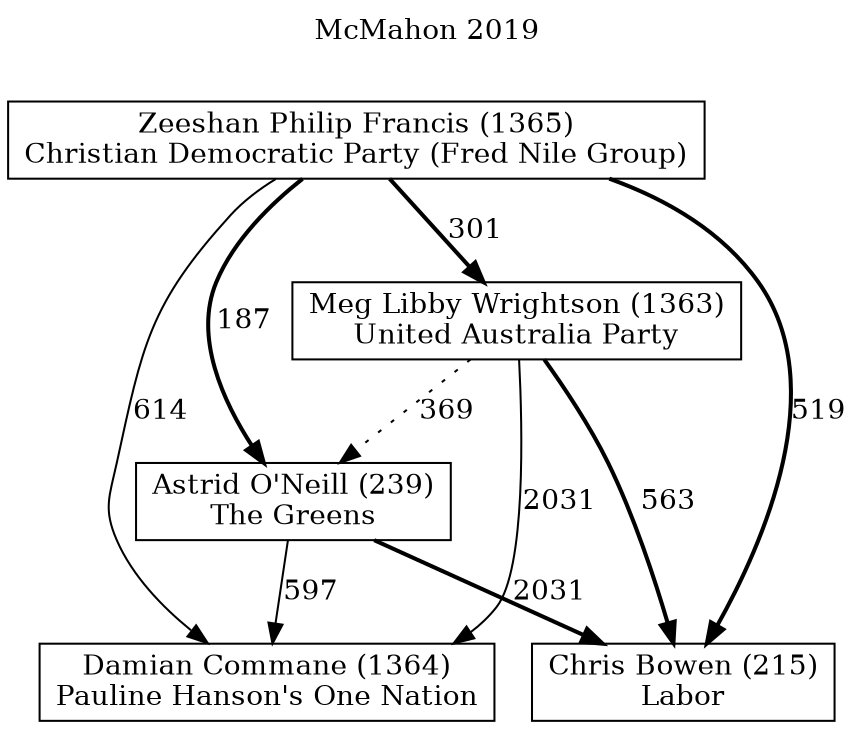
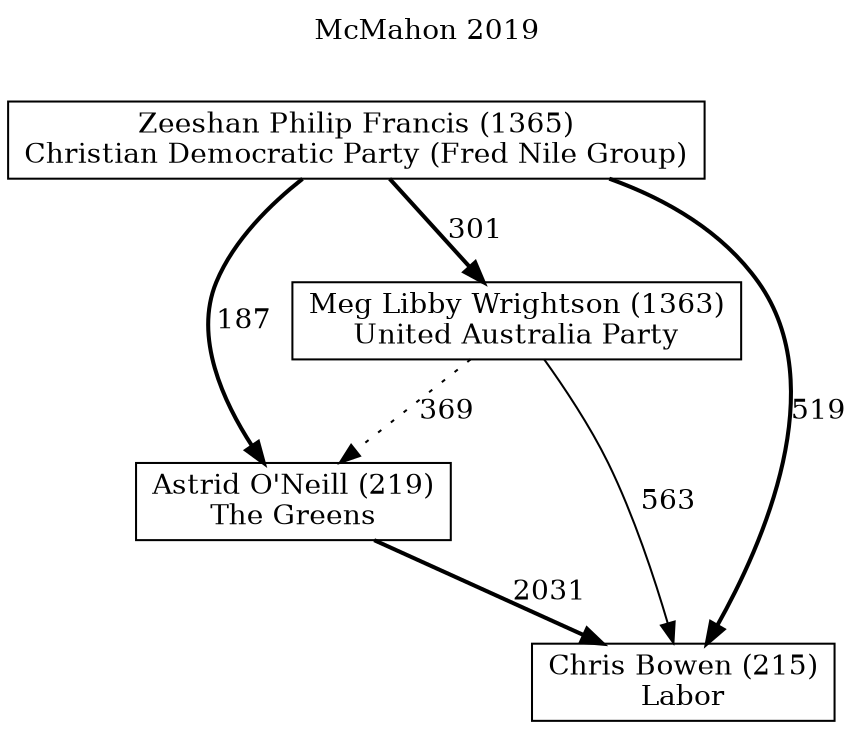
  digraph {
    label="McMahon 2019"
    labelloc=t
    mclimit=10
    node [shape=box]
    edge [style=bold]
-   n1 [label="Astrid O'Neill (239)\nThe Greens"]
+   n1 [label="Astrid O'Neill (219)\nThe Greens"]
    n2 [label="Chris Bowen (215)\nLabor"]
-   n3 [label="Damian Commane (1364)\nPauline Hanson's One Nation"]
    n4 [label="Meg Libby Wrightson (1363)\nUnited Australia Party"]
    n5 [label="Zeeshan Philip Francis (1365)\nChristian Democratic Party (Fred Nile Group)"]
    n1 -> n2 [label=2031]
-   n1 -> n3 [label=597 style=solid]
    n4 -> n1 [label=369 style=dotted]
-   n4 -> n2 [label=563]
-   n4 -> n3 [label=2031 style=solid]
+   n4 -> n2 [label=563 style=solid]
    n5 -> n1 [label=187]
    n5 -> n2 [label=519]
-   n5 -> n3 [label=614 style=solid]
    n5 -> n4 [label=301]
  }
